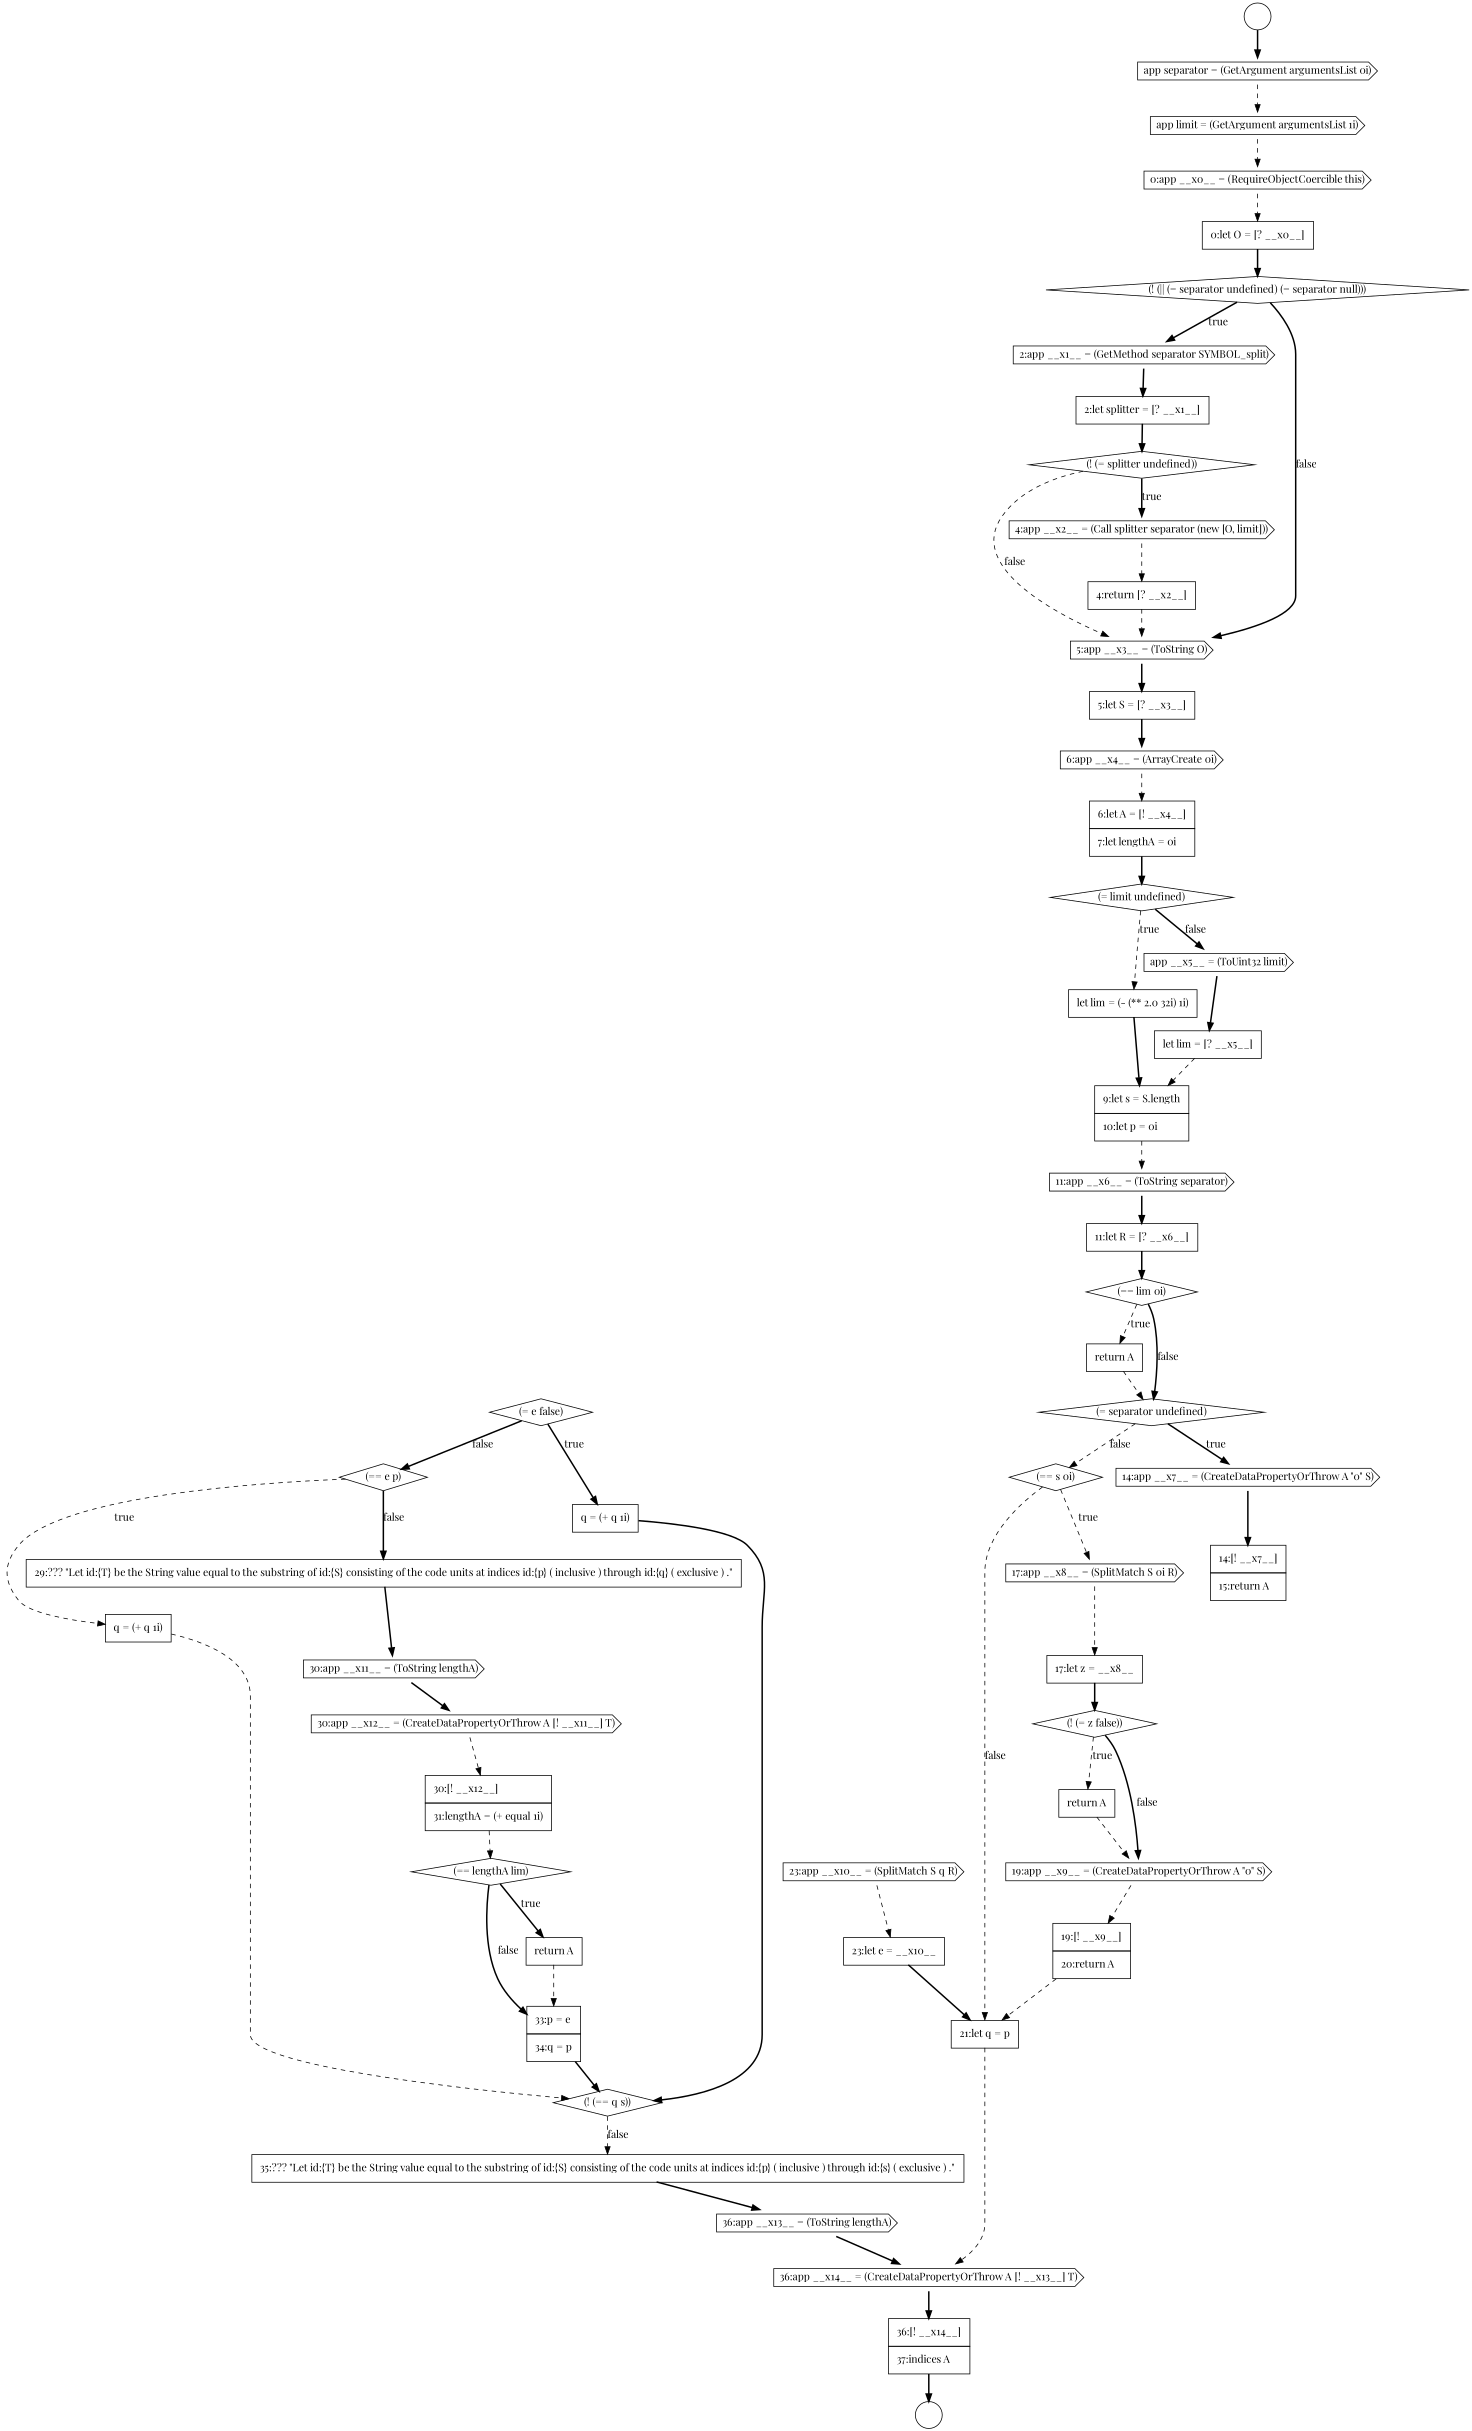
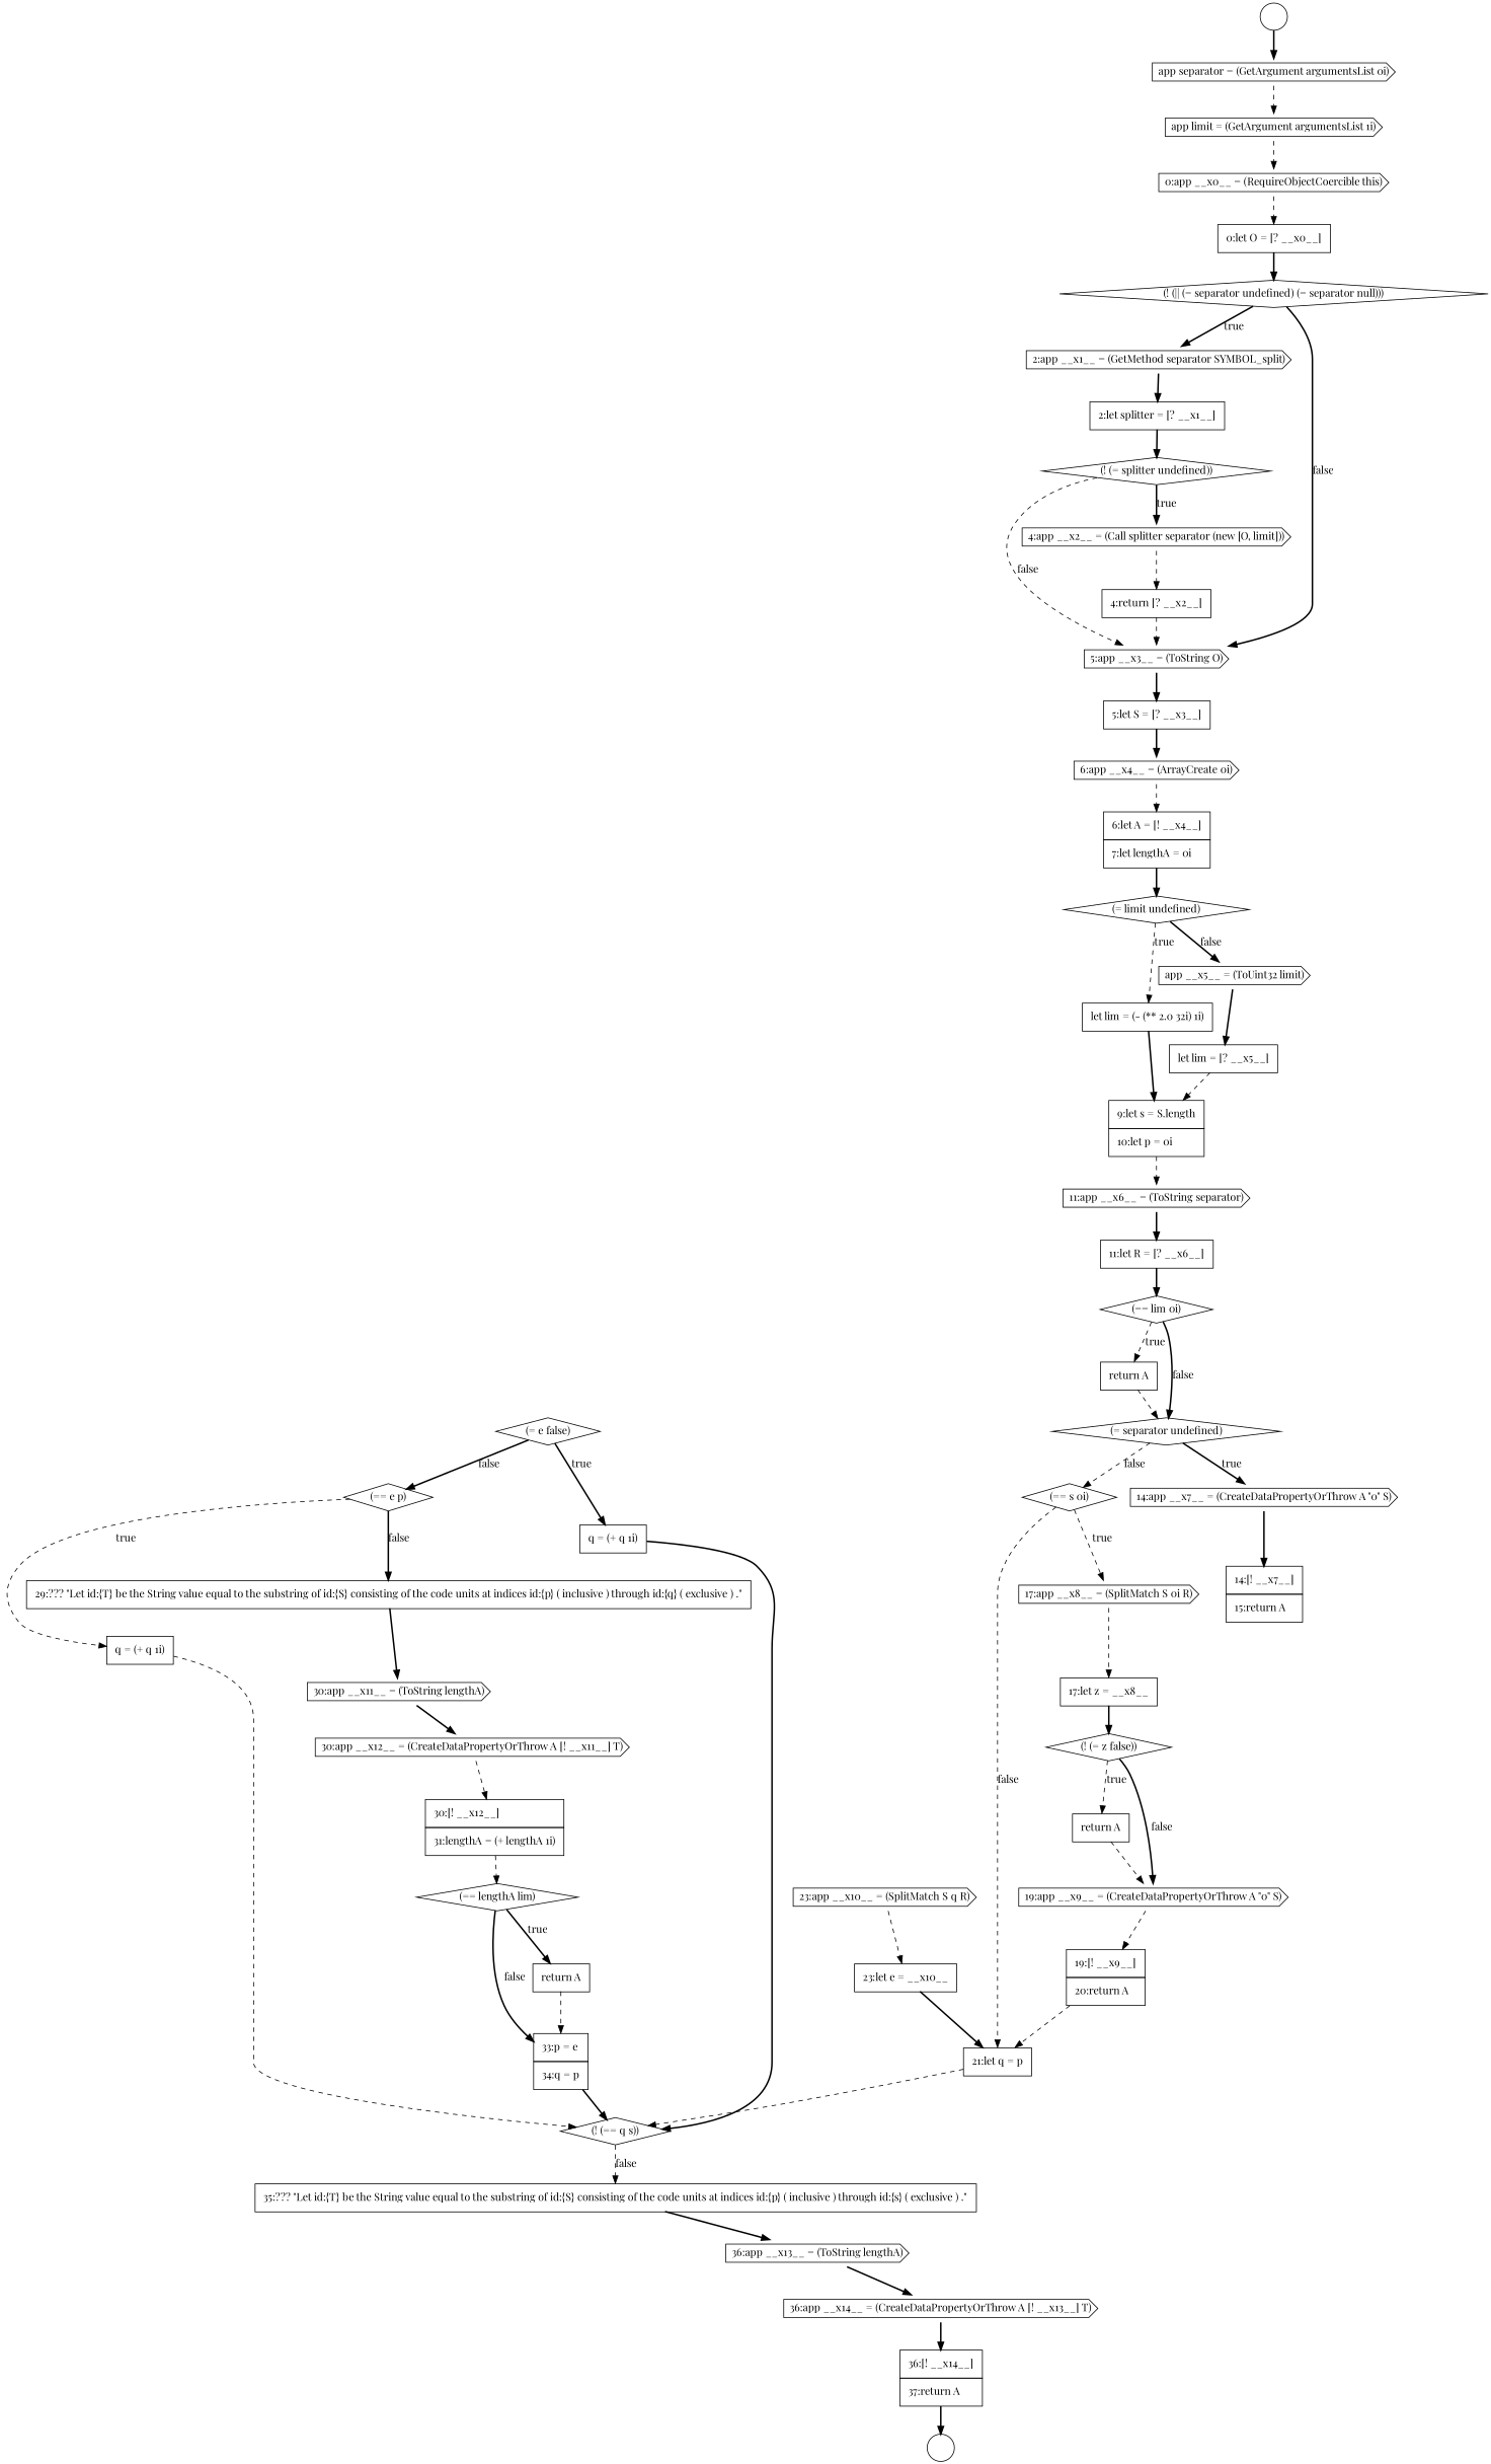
  digraph {
    fontname="Playfair Display"
    node [color=black fillcolor=white fontname="Playfair Display" shape=none style=filled]
    edge [color=black fontname="Playfair Display" style=bold]
    n1 [label=<<font color="black">     <table border="0" cellborder="1" cellspacing="0" cellpadding="10">       <tr><td align="left">21:let q = p</td></tr>     </table>   </font>> margin=0]
    n2 [label=<<font color="black">(! (== q s))</font>> shape=diamond]
    n3 [label=<<font color="black">     <table border="0" cellborder="1" cellspacing="0" cellpadding="10">       <tr><td align="left">35:??? &quot;Let id:{T} be the String value equal to the substring of id:{S} consisting of the code units at indices id:{p} ( inclusive ) through id:{s} ( exclusive ) .&quot;</td></tr>     </table>   </font>> margin=0]
    n4 [label=<<font color="black">     <table border="0" cellborder="1" cellspacing="0" cellpadding="10">       <tr><td align="left">33:p = e</td></tr>       <tr><td align="left">34:q = p</td></tr>     </table>   </font>> margin=0]
    n5 [label=<<font color="black">17:app __x8__ = (SplitMatch S 0i R)</font>> shape=cds]
    n6 [label=<<font color="black">     <table border="0" cellborder="1" cellspacing="0" cellpadding="10">       <tr><td align="left">17:let z = __x8__</td></tr>     </table>   </font>> margin=0]
    n7 [label=<<font color="black">(! (= z false))</font>> shape=diamond]
-   n8 [label=<<font color="black">     <table border="0" cellborder="1" cellspacing="0" cellpadding="10">       <tr><td align="left">30:[! __x12__]</td></tr>       <tr><td align="left">31:lengthA = (+ equal 1i)</td></tr>     </table>   </font>> margin=0]
+   n8 [label=<<font color="black">     <table border="0" cellborder="1" cellspacing="0" cellpadding="10">       <tr><td align="left">30:[! __x12__]</td></tr>       <tr><td align="left">31:lengthA = (+ lengthA 1i)</td></tr>     </table>   </font>> margin=0]
    n9 [label=<<font color="black">(== lengthA lim)</font>> shape=diamond]
    n10 [label=<<font color="black">     <table border="0" cellborder="1" cellspacing="0" cellpadding="10">       <tr><td align="left">return A</td></tr>     </table>   </font>> margin=0]
    n11 [label=<<font color="black">(! (|| (= separator undefined) (= separator null)))</font>> shape=diamond]
    n12 [label=<<font color="black">2:app __x1__ = (GetMethod separator SYMBOL_split)</font>> shape=cds]
    n13 [label=<<font color="black">5:app __x3__ = (ToString O)</font>> shape=cds]
    n14 [label=<<font color="black">     <table border="0" cellborder="1" cellspacing="0" cellpadding="10">       <tr><td align="left">2:let splitter = [? __x1__]</td></tr>     </table>   </font>> margin=0]
    n15 [label=<<font color="black">     <table border="0" cellborder="1" cellspacing="0" cellpadding="10">       <tr><td align="left">5:let S = [? __x3__]</td></tr>     </table>   </font>> margin=0]
    n16 [label=<<font color="black">11:app __x6__ = (ToString separator)</font>> shape=cds]
    n17 [label=<<font color="black">     <table border="0" cellborder="1" cellspacing="0" cellpadding="10">       <tr><td align="left">11:let R = [? __x6__]</td></tr>     </table>   </font>> margin=0]
    n18 [label=<<font color="black">(== lim 0i)</font>> shape=diamond]
    n19 [label=<<font color="black">23:app __x10__ = (SplitMatch S q R)</font>> shape=cds]
    n20 [label=<<font color="black">     <table border="0" cellborder="1" cellspacing="0" cellpadding="10">       <tr><td align="left">23:let e = __x10__</td></tr>     </table>   </font>> margin=0]
    n21 [label=<<font color="black">     <table border="0" cellborder="1" cellspacing="0" cellpadding="10">       <tr><td align="left">return A</td></tr>     </table>   </font>> margin=0]
    n22 [label=<<font color="black">(= separator undefined)</font>> shape=diamond]
    n23 [label=<<font color="black">     <table border="0" cellborder="1" cellspacing="0" cellpadding="10">       <tr><td align="left">0:let O = [? __x0__]</td></tr>     </table>   </font>> margin=0]
    n24 [label=<<font color="black">     <table border="0" cellborder="1" cellspacing="0" cellpadding="10">       <tr><td align="left">14:[! __x7__]</td></tr>       <tr><td align="left">15:return A</td></tr>     </table>   </font>> margin=0]
    n25 [label=<<font color="black">(== s 0i)</font>> shape=diamond]
    n26 [label=<<font color="black">     <table border="0" cellborder="1" cellspacing="0" cellpadding="10">       <tr><td align="left">let lim = [? __x5__]</td></tr>     </table>   </font>> margin=0]
    n27 [label=<<font color="black">     <table border="0" cellborder="1" cellspacing="0" cellpadding="10">       <tr><td align="left">9:let s = S.length</td></tr>       <tr><td align="left">10:let p = 0i</td></tr>     </table>   </font>> margin=0]
    n28 [label=<<font color="black">14:app __x7__ = (CreateDataPropertyOrThrow A &quot;0&quot; S)</font>> shape=cds]
    n29 [label=<<font color="black">app separator = (GetArgument argumentsList 0i)</font>> shape=cds]
    n30 [label=<<font color="black">app limit = (GetArgument argumentsList 1i)</font>> shape=cds]
    n31 [label=<<font color="black">0:app __x0__ = (RequireObjectCoercible this)</font>> shape=cds]
    n32 [label=<<font color="black">     <table border="0" cellborder="1" cellspacing="0" cellpadding="10">       <tr><td align="left">let lim = (- (** 2.0 32i) 1i)</td></tr>     </table>   </font>> margin=0]
    n33 [label=<<font color="black">(! (= splitter undefined))</font>> shape=diamond]
    n34 [label=<<font color="black">6:app __x4__ = (ArrayCreate 0i)</font>> shape=cds]
    n35 [label=<<font color="black">(= e false)</font>> shape=diamond]
    n36 [label=<<font color="black">(== e p)</font>> shape=diamond]
    n37 [label=<<font color="black">     <table border="0" cellborder="1" cellspacing="0" cellpadding="10">       <tr><td align="left">q = (+ q 1i)</td></tr>     </table>   </font>> margin=0]
    n38 [label=<<font color="black">     <table border="0" cellborder="1" cellspacing="0" cellpadding="10">       <tr><td align="left">q = (+ q 1i)</td></tr>     </table>   </font>> margin=0]
    n39 [label=<<font color="black">     <table border="0" cellborder="1" cellspacing="0" cellpadding="10">       <tr><td align="left">29:??? &quot;Let id:{T} be the String value equal to the substring of id:{S} consisting of the code units at indices id:{p} ( inclusive ) through id:{q} ( exclusive ) .&quot;</td></tr>     </table>   </font>> margin=0]
    n40 [label=<<font color="black">30:app __x11__ = (ToString lengthA)</font>> shape=cds]
    n41 [label=<<font color="black">30:app __x12__ = (CreateDataPropertyOrThrow A [! __x11__] T)</font>> shape=cds]
    n42 [label=<<font color="black">     <table border="0" cellborder="1" cellspacing="0" cellpadding="10">       <tr><td align="left">19:[! __x9__]</td></tr>       <tr><td align="left">20:return A</td></tr>     </table>   </font>> margin=0]
    n43 [label=<<font color="black">     <table border="0" cellborder="1" cellspacing="0" cellpadding="10">       <tr><td align="left">6:let A = [! __x4__]</td></tr>       <tr><td align="left">7:let lengthA = 0i</td></tr>     </table>   </font>> margin=0]
    n44 [label=<<font color="black">app __x5__ = (ToUint32 limit)</font>> shape=cds]
-   n45 [label=<<font color="black">     <table border="0" cellborder="1" cellspacing="0" cellpadding="10">       <tr><td align="left">36:[! __x14__]</td></tr>       <tr><td align="left">37:indices A</td></tr>     </table>   </font>> margin=0]
+   n45 [label=<<font color="black">     <table border="0" cellborder="1" cellspacing="0" cellpadding="10">       <tr><td align="left">36:[! __x14__]</td></tr>       <tr><td align="left">37:return A</td></tr>     </table>   </font>> margin=0]
    n46 [label=" " shape=circle]
    n47 [label=<<font color="black">36:app __x13__ = (ToString lengthA)</font>> shape=cds]
    n48 [label=<<font color="black">36:app __x14__ = (CreateDataPropertyOrThrow A [! __x13__] T)</font>> shape=cds]
    n49 [label=<<font color="black">4:app __x2__ = (Call splitter separator (new [O, limit]))</font>> shape=cds]
    n50 [label=<<font color="black">     <table border="0" cellborder="1" cellspacing="0" cellpadding="10">       <tr><td align="left">4:return [? __x2__]</td></tr>     </table>   </font>> margin=0]
    n51 [label=<<font color="black">     <table border="0" cellborder="1" cellspacing="0" cellpadding="10">       <tr><td align="left">return A</td></tr>     </table>   </font>> margin=0]
    n52 [label=<<font color="black">19:app __x9__ = (CreateDataPropertyOrThrow A &quot;0&quot; S)</font>> shape=cds]
    n53 [label=<<font color="black">(= limit undefined)</font>> shape=diamond]
    n54 [label=" " shape=circle]
-   n1 -> n48 [style=dashed]
+   n1 -> n2 [style=dashed]
    n2 -> n3 [label=<<font color="black">false</font>> style=dashed]
    n3 -> n47
    n4 -> n2
    n5 -> n6 [style=dashed]
    n6 -> n7
    n7 -> n51 [label=<<font color="black">true</font>> style=dashed]
    n7 -> n52 [label=<<font color="black">false</font>>]
    n8 -> n9 [style=dashed]
    n9 -> n4 [label=<<font color="black">false</font>>]
    n9 -> n10 [label=<<font color="black">true</font>>]
    n10 -> n4 [style=dashed]
    n11 -> n12 [label=<<font color="black">true</font>>]
    n11 -> n13 [label=<<font color="black">false</font>>]
    n12 -> n14
    n13 -> n15
    n14 -> n33
    n15 -> n34
    n16 -> n17
    n17 -> n18
    n18 -> n21 [label=<<font color="black">true</font>> style=dashed]
    n18 -> n22 [label=<<font color="black">false</font>>]
    n19 -> n20 [style=dashed]
    n20 -> n1
    n21 -> n22 [style=dashed]
    n22 -> n25 [label=<<font color="black">false</font>> style=dashed]
    n22 -> n28 [label=<<font color="black">true</font>>]
    n23 -> n11
    n25 -> n1 [label=<<font color="black">false</font>> style=dashed]
    n25 -> n5 [label=<<font color="black">true</font>> style=dashed]
    n26 -> n27 [style=dashed]
    n27 -> n16 [style=dashed]
    n28 -> n24
    n29 -> n30 [style=dashed]
    n30 -> n31 [style=dashed]
    n31 -> n23 [style=dashed]
    n32 -> n27
    n33 -> n13 [label=<<font color="black">false</font>> style=dashed]
    n33 -> n49 [label=<<font color="black">true</font>>]
    n34 -> n43 [style=dashed]
    n35 -> n36 [label=<<font color="black">false</font>>]
    n35 -> n37 [label=<<font color="black">true</font>>]
    n36 -> n38 [label=<<font color="black">true</font>> style=dashed]
    n36 -> n39 [label=<<font color="black">false</font>>]
    n37 -> n2
    n38 -> n2 [style=dashed]
    n39 -> n40
    n40 -> n41
    n41 -> n8 [style=dashed]
    n42 -> n1 [style=dashed]
    n43 -> n53
    n44 -> n26
    n45 -> n46
    n47 -> n48
    n48 -> n45
    n49 -> n50 [style=dashed]
    n50 -> n13 [style=dashed]
    n51 -> n52 [style=dashed]
    n52 -> n42 [style=dashed]
    n53 -> n32 [label=<<font color="black">true</font>> style=dashed]
    n53 -> n44 [label=<<font color="black">false</font>>]
    n54 -> n29
  }
